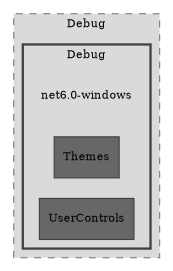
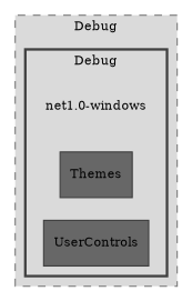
  digraph {
    compound=true
    rankdir=LR
    fontname="DejaVu Serif"
    node [fontname="DejaVu Serif" fontsize=10 shape=box color=grey25 fillcolor="#676767" style="filled,"]
-   n1 [label="net6.0-windows" shape=plaintext color="" fillcolor="" style=""]
+   n1 [label="net1.0-windows" shape=plaintext color="" fillcolor="" style=""]
    n2 [label=Themes]
    n3 [label=UserControls]
    subgraph cluster_1 {
      bgcolor="#dadada"
      fontsize=10
      label=Debug
      pencolor=grey50
      style="filled,dashed,"
      subgraph cluster_2 {
        bgcolor="#dadada"
        fontsize=10
        pencolor=grey25
        style="filled,bold,"
        n1
        n2
        n3
      }
    }
  }
